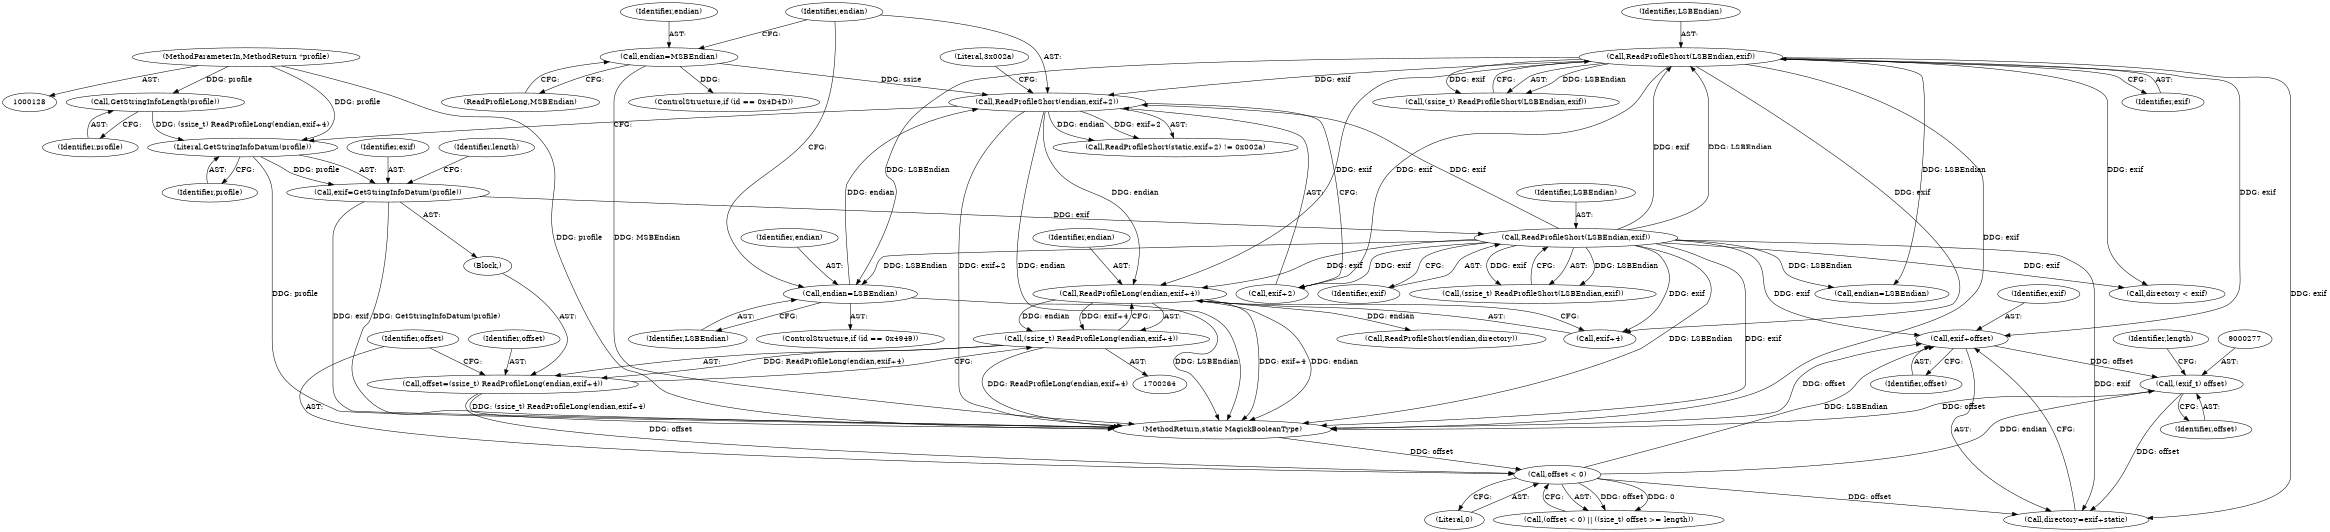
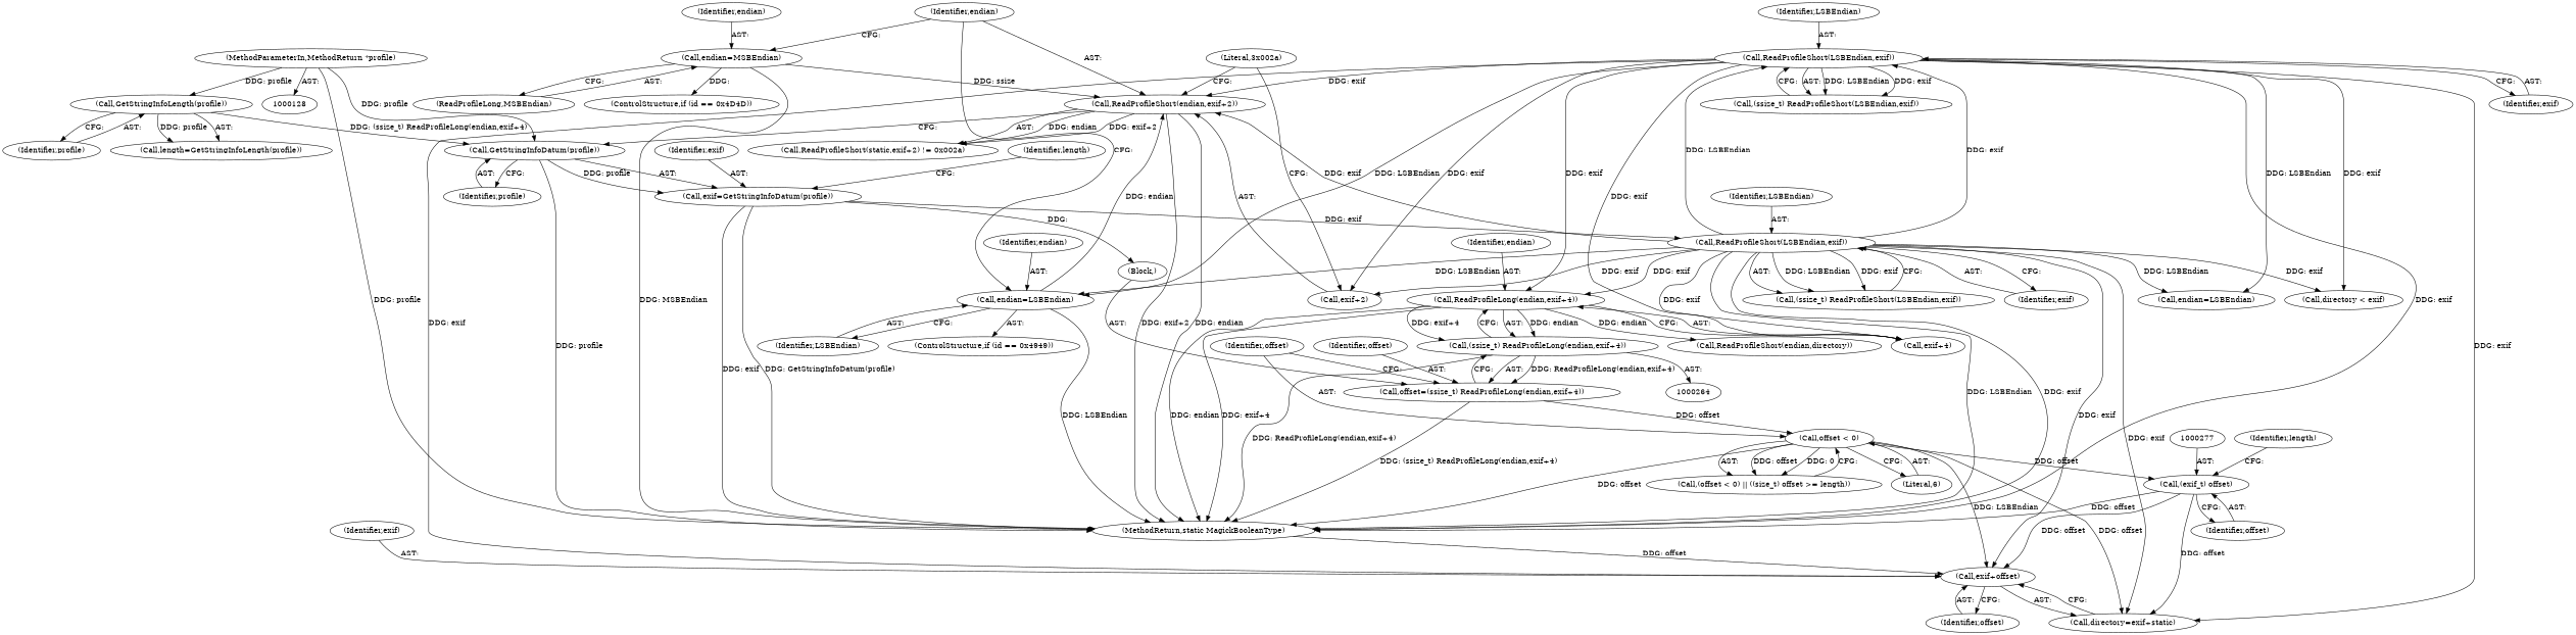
  digraph {
    n1 [label="(Call,exif+offset)"]
    n2 [label="(Call,directory=exif+static)"]
    n3 [label="(Identifier,offset)"]
    n4 [label="(MethodReturn,static MagickBooleanType)"]
    n5 [label="(Call,ReadProfileShort(LSBEndian,exif))"]
    n6 [label="(Call,ReadProfileLong(endian,exif+4))"]
    n7 [label="(Call,ReadProfileShort(endian,exif+2))"]
    n8 [label="(Call,endian=LSBEndian)"]
    n9 [label="(Call,directory < exif)"]
    n10 [label="(Identifier,exif)"]
    n11 [label="(Call,exif+2)"]
    n12 [label="(Call,exif+4)"]
    n13 [label="(Call,(ssize_t) ReadProfileShort(LSBEndian,exif))"]
    n14 [label="(Call,endian=LSBEndian)"]
    n15 [label="(Call,(ssize_t) ReadProfileLong(endian,exif+4))"]
    n16 [label="(Call,ReadProfileShort(endian,directory))"]
-   n17 [label="(Literal,GetStringInfoDatum(profile))"]
+   n17 [label="(Call,GetStringInfoDatum(profile))"]
    n18 [label="(Call,ReadProfileShort(static,exif+2) != 0x002a)"]
    n19 [label="(ControlStructure,if (id == 0x4949))"]
    n20 [label="(Identifier,LSBEndian)"]
    n21 [label="(Call,ReadProfileShort(LSBEndian,exif))"]
    n22 [label="(Identifier,exif)"]
    n23 [label="(Call,(ssize_t) ReadProfileShort(LSBEndian,exif))"]
    n24 [label="(Call,exif=GetStringInfoDatum(profile))"]
    n25 [label="(Block,)"]
    n26 [label="(Identifier,profile)"]
    n27 [label="(Call,offset=(ssize_t) ReadProfileLong(endian,exif+4))"]
    n28 [label="(Call,GetStringInfoLength(profile))"]
+   n29 [label="(Call,length=GetStringInfoLength(profile))"]
    n30 [label="(Identifier,profile)"]
    n31 [label="(MethodParameterIn,MethodReturn *profile)"]
    n32 [label=1000128]
    n33 [label="(Call,(exif_t) offset)"]
    n34 [label="(Identifier,offset)"]
    n35 [label="(Call,offset < 0)"]
    n36 [label="(Call,(offset < 0) || ((size_t) offset >= length))"]
-   n37 [label="(Literal,0)"]
-   1000264 [label=1700264]
+   n37 [label="(Literal,6)"]
+   1000264
    n39 [label="(Call,endian=MSBEndian)"]
    n40 [label="(ControlStructure,if (id == 0x4D4D))"]
    n41 [label="(ReadProfileLong,MSBEndian)"]
    n42 [label="(Identifier,length)"]
    n43 [label="(Identifier,endian)"]
    n44 [label="(Literal,3x002a)"]
    n45 [label="(Identifier,LSBEndian)"]
    n46 [label="(Identifier,offset)"]
    n47 [label="(Identifier,endian)"]
    n48 [label="(Identifier,endian)"]
    n49 [label="(Identifier,LSBEndian)"]
    n50 [label="(Identifier,offset)"]
    n51 [label="(Identifier,exif)"]
    n52 [label="(Identifier,length)"]
    n53 [label="(Identifier,endian)"]
    n54 [label="(Identifier,exif)"]
-   1000277 [label=9000277]
+   1000277
    n1 -> n2 [label="AST: "]
    n1 -> n3 [label="CFG: "]
    n2 -> n1 [label="CFG: "]
    n3 -> n1 [label="AST: "]
    n4 -> n1 [label="DDG: offset"]
    n5 -> n1 [label="DDG: exif"]
    n5 -> n2 [label="DDG: exif"]
    n5 -> n4 [label="DDG: exif"]
    n5 -> n6 [label="DDG: exif"]
    n5 -> n7 [label="DDG: exif"]
    n5 -> n8 [label="DDG: LSBEndian"]
    n5 -> n9 [label="DDG: exif"]
    n5 -> n10 [label="CFG: "]
    n5 -> n11 [label="DDG: exif"]
    n5 -> n12 [label="DDG: exif"]
    n5 -> n13 [label="AST: "]
    n5 -> n13 [label="DDG: LSBEndian"]
    n5 -> n13 [label="DDG: exif"]
    n5 -> n14 [label="DDG: LSBEndian"]
    n6 -> n4 [label="DDG: exif+4"]
    n6 -> n4 [label="DDG: endian"]
    n6 -> n12 [label="CFG: "]
    n6 -> n15 [label="AST: "]
    n6 -> n15 [label="DDG: endian"]
    n6 -> n15 [label="DDG: exif+4"]
    n6 -> n16 [label="DDG: endian"]
    n7 -> n4 [label="DDG: exif+2"]
    n7 -> n4 [label="DDG: endian"]
-   n7 -> n6 [label="DDG: endian"]
-   n7 -> n11 [label="CFG: "]
+   n44 -> n11 [label="CFG: "]
    n7 -> n17 [label="CFG: "]
    n7 -> n18 [label="AST: "]
    n7 -> n18 [label="DDG: endian"]
    n7 -> n18 [label="DDG: exif+2"]
    n8 -> n4 [label="DDG: LSBEndian"]
    n8 -> n7 [label="DDG: endian"]
    n8 -> n19 [label="AST: "]
    n8 -> n20 [label="CFG: "]
    n10 -> n5 [label="AST: "]
    n11 -> n7 [label="AST: "]
    n12 -> n6 [label="AST: "]
    n13 -> n5 [label="CFG: "]
    n15 -> n4 [label="DDG: ReadProfileLong(endian,exif+4)"]
    n15 -> n6 [label="CFG: "]
    n15 -> n27 [label="AST: "]
    n15 -> n27 [label="DDG: ReadProfileLong(endian,exif+4)"]
    n15 -> 1000264 [label="AST: "]
    n17 -> n4 [label="DDG: profile"]
    n17 -> n24 [label="AST: "]
    n17 -> n24 [label="DDG: profile"]
    n17 -> n26 [label="CFG: "]
    n20 -> n8 [label="AST: "]
    n21 -> n1 [label="DDG: exif"]
    n21 -> n2 [label="DDG: exif"]
    n21 -> n4 [label="DDG: LSBEndian"]
    n21 -> n4 [label="DDG: exif"]
    n21 -> n5 [label="DDG: LSBEndian"]
    n21 -> n5 [label="DDG: exif"]
    n21 -> n6 [label="DDG: exif"]
    n21 -> n7 [label="DDG: exif"]
    n21 -> n8 [label="DDG: LSBEndian"]
    n21 -> n9 [label="DDG: exif"]
    n21 -> n11 [label="DDG: exif"]
    n21 -> n12 [label="DDG: exif"]
    n21 -> n14 [label="DDG: LSBEndian"]
    n21 -> n22 [label="CFG: "]
    n21 -> n23 [label="AST: "]
    n21 -> n23 [label="DDG: LSBEndian"]
    n21 -> n23 [label="DDG: exif"]
    n22 -> n21 [label="AST: "]
    n23 -> n21 [label="CFG: "]
    n24 -> n4 [label="DDG: exif"]
    n24 -> n4 [label="DDG: GetStringInfoDatum(profile)"]
    n24 -> n21 [label="DDG: exif"]
-   n24 -> n25 [label="AST: "]
+   n24 -> n25 [label="DDG: "]
    n25 -> n27 [label="AST: "]
    n26 -> n17 [label="AST: "]
    n27 -> n4 [label="DDG: (ssize_t) ReadProfileLong(endian,exif+4)"]
    n27 -> n15 [label="CFG: "]
    n27 -> n35 [label="DDG: offset"]
    n28 -> n17 [label="DDG: (ssize_t) ReadProfileLong(endian,exif+4)"]
+   n28 -> n29 [label="AST: "]
+   n28 -> n29 [label="DDG: profile"]
    n28 -> n30 [label="CFG: "]
    n30 -> n28 [label="AST: "]
    n31 -> n4 [label="DDG: profile"]
    n31 -> n17 [label="DDG: profile"]
    n31 -> n28 [label="DDG: profile"]
    n31 -> n32 [label="AST: "]
-   n1 -> n33 [label="DDG: offset"]
+   n33 -> n1 [label="DDG: offset"]
    n33 -> n2 [label="DDG: offset"]
    n33 -> n4 [label="DDG: offset"]
    n33 -> n34 [label="CFG: "]
    n34 -> n33 [label="AST: "]
    n35 -> n1 [label="DDG: LSBEndian"]
    n35 -> n2 [label="DDG: offset"]
-   n4 -> n35 [label="DDG: offset"]
-   n35 -> n33 [label="DDG: endian"]
+   n35 -> n4 [label="DDG: offset"]
+   n35 -> n33 [label="DDG: offset"]
    n35 -> n36 [label="AST: "]
    n35 -> n36 [label="DDG: offset"]
    n35 -> n36 [label="DDG: 0"]
    n35 -> n37 [label="CFG: "]
    n36 -> n35 [label="CFG: "]
    n37 -> n35 [label="AST: "]
    n39 -> n4 [label="DDG: MSBEndian"]
    n39 -> n7 [label="DDG: ssize"]
    n39 -> n40 [label="DDG: "]
    n39 -> n41 [label="CFG: "]
-   n41 -> n39 [label="CFG: "]
+   n41 -> n39 [label="AST: "]
    n42 -> n24 [label="CFG: "]
    n43 -> n8 [label="AST: "]
    n44 -> n7 [label="CFG: "]
    n45 -> n21 [label="AST: "]
    n46 -> n27 [label="CFG: "]
    n46 -> n35 [label="AST: "]
    n47 -> n7 [label="AST: "]
    n47 -> n8 [label="CFG: "]
    n47 -> n39 [label="CFG: "]
    n48 -> n6 [label="AST: "]
    n49 -> n5 [label="AST: "]
    n50 -> n27 [label="AST: "]
    n51 -> n24 [label="AST: "]
    n52 -> n33 [label="CFG: "]
    n53 -> n39 [label="AST: "]
    n54 -> n1 [label="AST: "]
    1000277 -> n33 [label="AST: "]
  }
